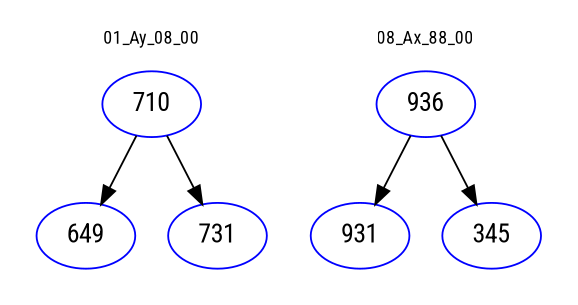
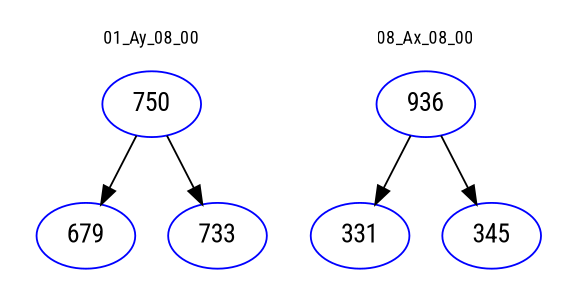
  digraph {
    fontname="Roboto Condensed"
    node [color=blue fontname="Roboto Condensed"]
    edge [color=black fontname="Roboto Condensed"]
-   n1 [label=710]
-   n2 [label=649]
-   n3 [label=731]
+   n1 [label=750]
+   n2 [label=679]
+   n3 [label=733]
    n4 [label=936]
-   n5 [label=931]
+   n5 [label=331]
    n6 [label=345]
    subgraph cluster_1 {
      color=white
      fontsize=10
      label="01_Ay_08_00"
      n1
      n2
      n3
    }
    subgraph cluster_2 {
      color=white
      fontsize=10
-     label="08_Ax_88_00"
+     label="08_Ax_08_00"
      n4
      n5
      n6
    }
    n1 -> n2
    n1 -> n3
    n4 -> n5
    n4 -> n6
  }
